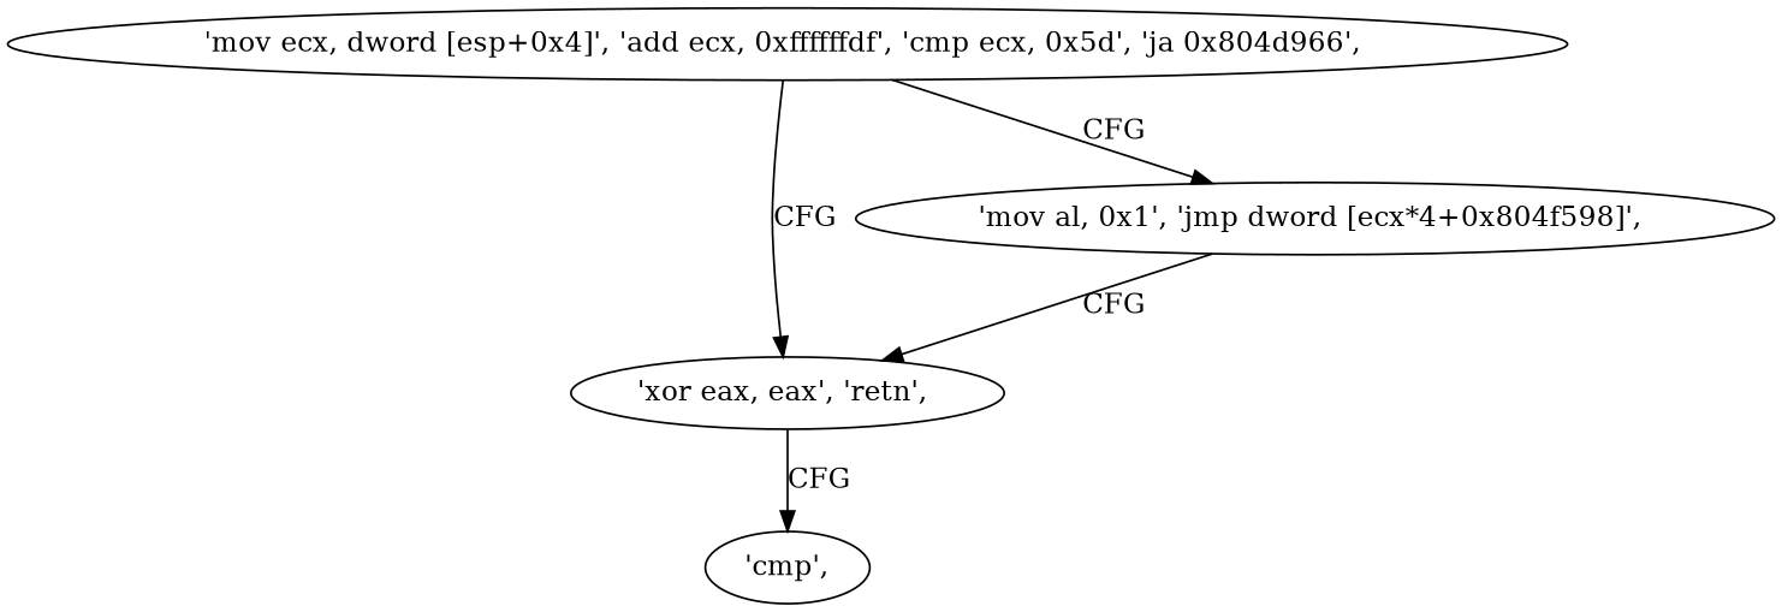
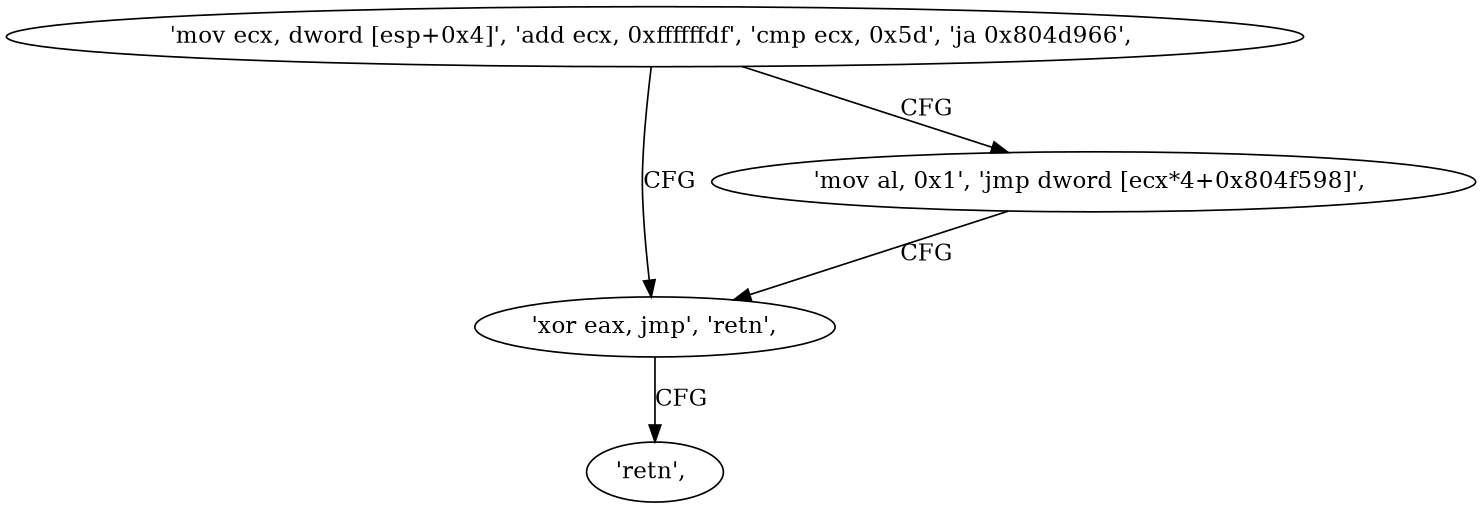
  digraph {
    n1 [label="'mov ecx, dword [esp+0x4]', 'add ecx, 0xffffffdf', 'cmp ecx, 0x5d', 'ja 0x804d966', "]
-   n2 [label="'xor eax, eax', 'retn', "]
+   n2 [label="'xor eax, jmp', 'retn',"]
    n3 [label="'mov al, 0x1', 'jmp dword [ecx*4+0x804f598]', "]
-   n4 [label="'cmp',"]
+   n4 [label="'retn', "]
    n1 -> n2 [label=CFG]
    n1 -> n3 [label=CFG]
    n2 -> n4 [label=CFG]
    n3 -> n2 [label=CFG]
  }
